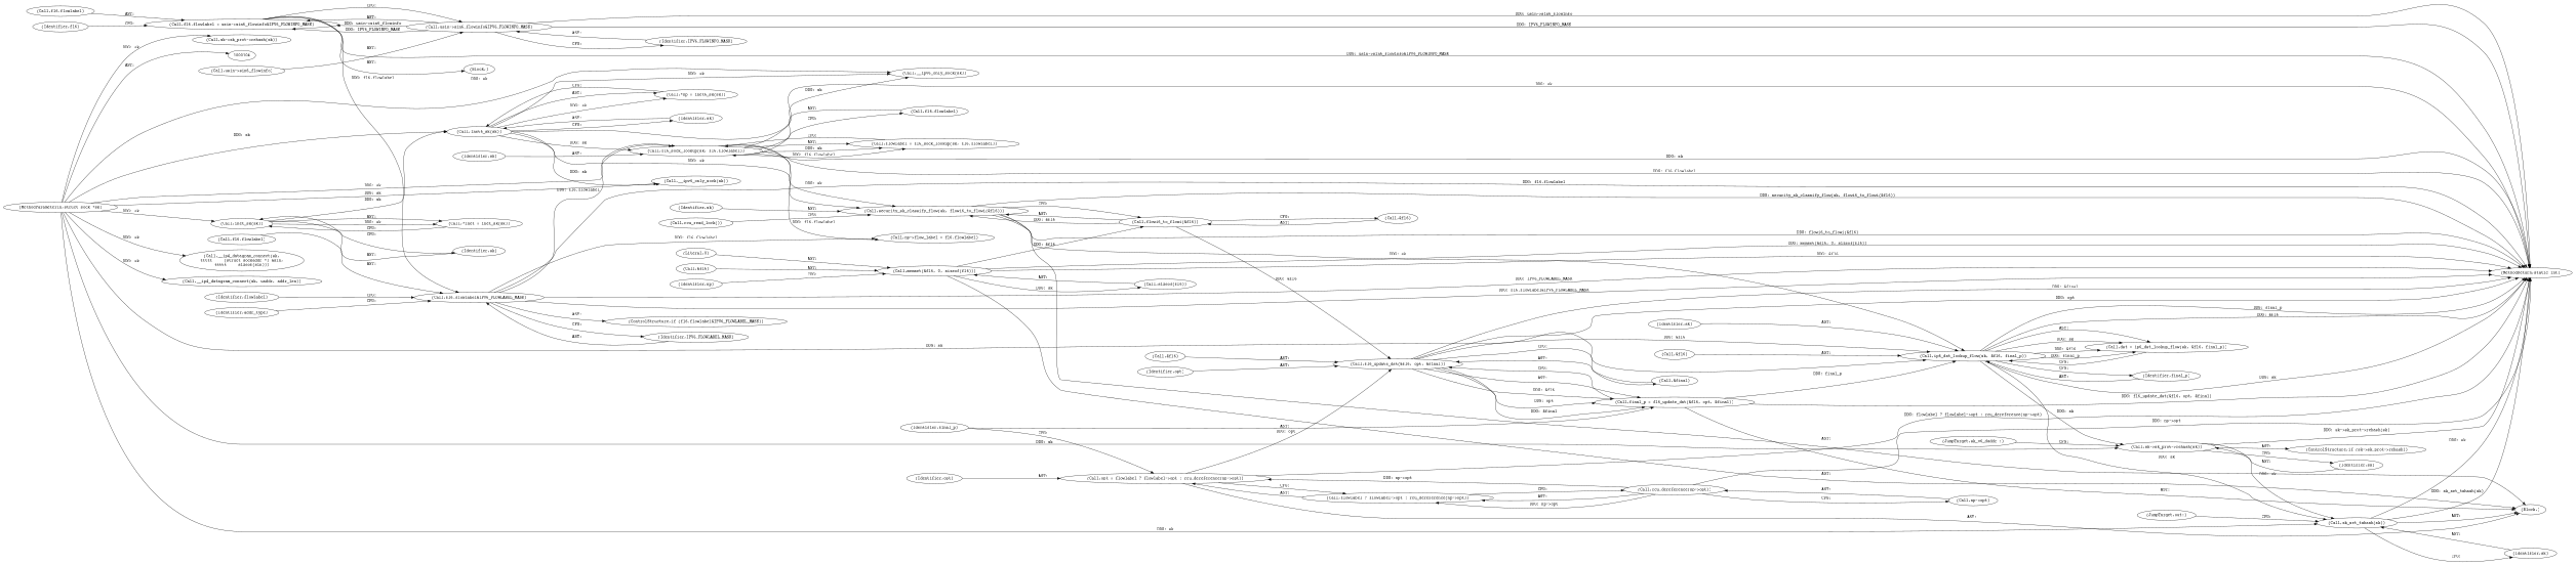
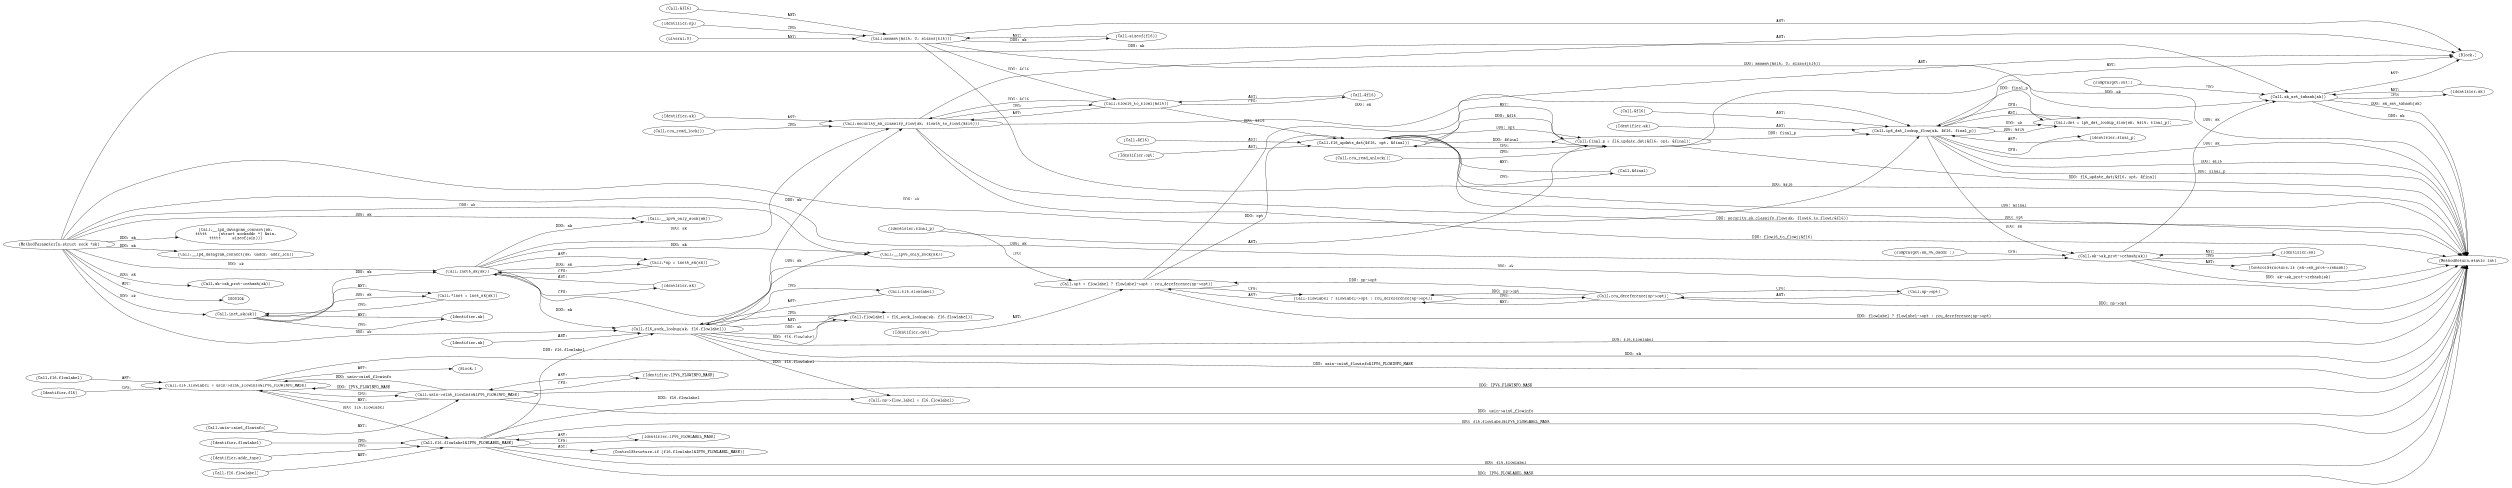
  digraph {
    fontname="Courier Prime"
    rankdir=LR
    node [fontname="Courier Prime"]
    edge [fontname="Courier Prime"]
    n1 [label="(Call,sk_set_txhash(sk))"]
    n2 [label="(MethodReturn,static int)"]
    n3 [label="(Block,)"]
    n4 [label="(Identifier,sk)"]
    n5 [label="(Call,ip6_dst_lookup_flow(sk, &fl6, final_p))"]
    n6 [label="(Call,sk->sk_prot->rehash(sk))"]
    n7 [label="(Call,dst = ip6_dst_lookup_flow(sk, &fl6, final_p))"]
    n8 [label="(Identifier,final_p)"]
    n9 [label="(Identifier,sk)"]
    n10 [label="(ControlStructure,if (sk->sk_prot->rehash))"]
    n11 [label="(Call,security_sk_classify_flow(sk, flowi6_to_flowi(&fl6)))"]
    n12 [label="(Call,flowi6_to_flowi(&fl6))"]
    n13 [label="(Call,fl6_update_dst(&fl6, opt, &final))"]
    n14 [label="(Call,&fl6)"]
    n15 [label="(Call,fl6_sock_lookup(sk, fl6.flowlabel))"]
    n16 [label="(Call,fl6.flowlabel)"]
    n17 [label="(Call,flowlabel = fl6_sock_lookup(sk, fl6.flowlabel))"]
    n18 [label="(Call,__ipv6_only_sock(sk))"]
    n19 [label="(Call,np->flow_label = fl6.flowlabel)"]
    n20 [label="(Call,inet6_sk(sk))"]
    n21 [label="(Call,*np = inet6_sk(sk))"]
    n22 [label="(Identifier,sk)"]
    n23 [label="(Call,__ipv6_only_sock(sk))"]
    n24 [label="(Call,inet_sk(sk))"]
    n25 [label="(Call,*inet = inet_sk(sk))"]
    n26 [label="(Identifier,sk)"]
    n27 [label="(MethodParameterIn,struct sock *sk)"]
    n28 [label="(Call,__ip4_datagram_connect(sk,\n\t\t\t\t\t     (struct sockaddr *) &sin,\n\t\t\t\t\t     sizeof(sin)))"]
    n29 [label="(Call,__ip4_datagram_connect(sk, uaddr, addr_len))"]
    n30 [label="(Call,sk->sk_prot->rehash(sk))"]
    1000104
    n32 [label="(Call,fl6.flowlabel&IPV6_FLOWLABEL_MASK)"]
    n33 [label="(ControlStructure,if (fl6.flowlabel&IPV6_FLOWLABEL_MASK))"]
    n34 [label="(Identifier,IPV6_FLOWLABEL_MASK)"]
    n35 [label="(Call,fl6.flowlabel = usin->sin6_flowinfo&IPV6_FLOWINFO_MASK)"]
    n36 [label="(Call,usin->sin6_flowinfo&IPV6_FLOWINFO_MASK)"]
    n37 [label="(Block,)"]
    n38 [label="(Identifier,IPV6_FLOWINFO_MASK)"]
    n39 [label="(Call,final_p = fl6_update_dst(&fl6, opt, &final))"]
    n40 [label="(Call,&final)"]
    n41 [label="(Call,memset(&fl6, 0, sizeof(fl6)))"]
    n42 [label="(Call,sizeof(fl6))"]
    n43 [label="(Call,opt = flowlabel ? flowlabel->opt : rcu_dereference(np->opt))"]
    n44 [label="(Call,flowlabel ? flowlabel->opt : rcu_dereference(np->opt))"]
    n45 [label="(Call,rcu_dereference(np->opt))"]
    n46 [label="(Call,np->opt)"]
    n47 [label="(Identifier,final_p)"]
    n48 [label="(Call,fl6.flowlabel)"]
    n49 [label="(Call,fl6.flowlabel)"]
    n50 [label="(Identifier,sk)"]
    n51 [label="(Identifier,opt)"]
    n52 [label="(Call,rcu_read_lock())"]
    n53 [label="(Identifier,flowlabel)"]
    n54 [label="(Identifier,fl6)"]
    n55 [label="(Literal,0)"]
    n56 [label="(Identifier,addr_type)"]
    n57 [label="(JumpTarget,sk_v6_daddr :)"]
    n58 [label="(Call,&fl6)"]
    n59 [label="(Call,&fl6)"]
    n60 [label="(Identifier,np)"]
+   n61 [label="(Call,rcu_read_unlock())"]
    n62 [label="(Identifier,sk)"]
    n63 [label="(Identifier,sk)"]
    n64 [label="(Identifier,opt)"]
    n65 [label="(JumpTarget,out:)"]
    n66 [label="(Call,usin->sin6_flowinfo)"]
    n67 [label="(Call,&fl6)"]
    n1 -> n2 [label="DDG: sk"]
    n1 -> n2 [label="DDG: sk_set_txhash(sk)"]
    n1 -> n3 [label="AST: "]
    n1 -> n4 [label="CFG: "]
    n4 -> n1 [label="AST: "]
    n5 -> n1 [label="DDG: sk"]
    n5 -> n2 [label="DDG: final_p"]
    n5 -> n2 [label="DDG: &fl6"]
    n5 -> n2 [label="DDG: sk"]
    n5 -> n6 [label="DDG: sk"]
    n5 -> n7 [label="AST: "]
    n5 -> n7 [label="DDG: sk"]
    n5 -> n7 [label="DDG: &fl6"]
    n5 -> n7 [label="DDG: final_p"]
    n5 -> n8 [label="CFG: "]
    n6 -> n1 [label="DDG: sk"]
    n6 -> n2 [label="DDG: sk->sk_prot->rehash(sk)"]
    n6 -> n9 [label="CFG: "]
    n6 -> n10 [label="AST: "]
    n7 -> n5 [label="CFG: "]
    n8 -> n5 [label="AST: "]
    n9 -> n6 [label="AST: "]
    n11 -> n2 [label="DDG: flowi6_to_flowi(&fl6)"]
    n11 -> n2 [label="DDG: security_sk_classify_flow(sk, flowi6_to_flowi(&fl6))"]
    n11 -> n3 [label="AST: "]
    n11 -> n5 [label="DDG: sk"]
    n11 -> n12 [label="CFG: "]
    n12 -> n11 [label="AST: "]
    n12 -> n11 [label="DDG: &fl6"]
    n12 -> n13 [label="DDG: &fl6"]
    n12 -> n14 [label="CFG: "]
    n13 -> n2 [label="DDG: &final"]
    n13 -> n2 [label="DDG: opt"]
-   n13 -> n5 [label="DDG: &fl6"]
    n13 -> n39 [label="AST: "]
    n13 -> n39 [label="DDG: &fl6"]
    n13 -> n39 [label="DDG: opt"]
    n13 -> n39 [label="DDG: &final"]
    n13 -> n40 [label="CFG: "]
    n14 -> n12 [label="AST: "]
    n15 -> n2 [label="DDG: sk"]
    n15 -> n2 [label="DDG: fl6.flowlabel"]
    n15 -> n11 [label="DDG: sk"]
    n15 -> n16 [label="CFG: "]
    n15 -> n17 [label="AST: "]
    n15 -> n17 [label="DDG: sk"]
    n15 -> n17 [label="DDG: fl6.flowlabel"]
    n15 -> n18 [label="DDG: sk"]
    n15 -> n19 [label="DDG: fl6.flowlabel"]
    n16 -> n15 [label="AST: "]
    n17 -> n15 [label="CFG: "]
    n20 -> n2 [label="DDG: sk"]
    n20 -> n11 [label="DDG: sk"]
    n20 -> n15 [label="DDG: sk"]
    n20 -> n18 [label="DDG: sk"]
    n20 -> n21 [label="AST: "]
    n20 -> n21 [label="DDG: sk"]
    n20 -> n22 [label="CFG: "]
    n20 -> n23 [label="DDG: sk"]
    n21 -> n20 [label="CFG: "]
    n22 -> n20 [label="AST: "]
    n24 -> n20 [label="DDG: sk"]
    n24 -> n25 [label="AST: "]
    n24 -> n25 [label="DDG: sk"]
    n24 -> n26 [label="CFG: "]
    n25 -> n24 [label="CFG: "]
    n26 -> n24 [label="AST: "]
    n27 -> n1 [label="DDG: sk"]
    n27 -> n5 [label="DDG: sk"]
    n27 -> n6 [label="DDG: sk"]
    n27 -> n15 [label="DDG: sk"]
    n27 -> n18 [label="DDG: sk"]
    n27 -> n20 [label="DDG: sk"]
    n27 -> n23 [label="DDG: sk"]
    n27 -> n24 [label="DDG: sk"]
    n27 -> n28 [label="DDG: sk"]
    n27 -> n29 [label="DDG: sk"]
    n27 -> n30 [label="DDG: sk"]
    n27 -> 1000104 [label="AST: "]
    n32 -> n2 [label="DDG: fl6.flowlabel&IPV6_FLOWLABEL_MASK"]
    n32 -> n2 [label="DDG: fl6.flowlabel"]
    n32 -> n2 [label="DDG: IPV6_FLOWLABEL_MASK"]
    n32 -> n15 [label="DDG: fl6.flowlabel"]
    n32 -> n19 [label="DDG: fl6.flowlabel"]
    n32 -> n33 [label="AST: "]
    n32 -> n34 [label="CFG: "]
    n34 -> n32 [label="AST: "]
    n35 -> n2 [label="DDG: usin->sin6_flowinfo&IPV6_FLOWINFO_MASK"]
    n35 -> n32 [label="DDG: fl6.flowlabel"]
    n35 -> n36 [label="CFG: "]
    n35 -> n37 [label="AST: "]
    n36 -> n2 [label="DDG: usin->sin6_flowinfo"]
    n36 -> n2 [label="DDG: IPV6_FLOWINFO_MASK"]
    n36 -> n35 [label="AST: "]
    n36 -> n35 [label="DDG: usin->sin6_flowinfo"]
    n36 -> n35 [label="DDG: IPV6_FLOWINFO_MASK"]
    n36 -> n38 [label="CFG: "]
    n38 -> n36 [label="AST: "]
    n39 -> n2 [label="DDG: fl6_update_dst(&fl6, opt, &final)"]
    n39 -> n3 [label="AST: "]
    n39 -> n5 [label="DDG: final_p"]
    n39 -> n13 [label="CFG: "]
    n40 -> n13 [label="AST: "]
    n41 -> n2 [label="DDG: memset(&fl6, 0, sizeof(fl6))"]
    n41 -> n2 [label="DDG: &fl6"]
    n41 -> n3 [label="AST: "]
    n41 -> n12 [label="DDG: &fl6"]
    n41 -> n42 [label="DDG: sk"]
    n42 -> n41 [label="AST: "]
    n43 -> n2 [label="DDG: flowlabel ? flowlabel->opt : rcu_dereference(np->opt)"]
    n43 -> n3 [label="AST: "]
    n43 -> n13 [label="DDG: opt"]
    n43 -> n44 [label="CFG: "]
    n44 -> n43 [label="AST: "]
    n44 -> n45 [label="CFG: "]
    n45 -> n2 [label="DDG: np->opt"]
    n45 -> n43 [label="DDG: np->opt"]
    n45 -> n44 [label="AST: "]
    n45 -> n44 [label="DDG: np->opt"]
    n45 -> n46 [label="CFG: "]
    n46 -> n45 [label="AST: "]
    n47 -> n39 [label="AST: "]
    n47 -> n43 [label="CFG: "]
    n48 -> n32 [label="AST: "]
    n49 -> n35 [label="AST: "]
    n50 -> n11 [label="AST: "]
    n51 -> n43 [label="AST: "]
    n52 -> n11 [label="CFG: "]
    n53 -> n32 [label="CFG: "]
    n54 -> n35 [label="CFG: "]
    n55 -> n41 [label="AST: "]
    n56 -> n32 [label="CFG: "]
    n57 -> n6 [label="CFG: "]
    n58 -> n41 [label="AST: "]
    n59 -> n5 [label="AST: "]
    n60 -> n41 [label="CFG: "]
+   n61 -> n39 [label="CFG: "]
    n62 -> n15 [label="AST: "]
    n63 -> n5 [label="AST: "]
    n64 -> n13 [label="AST: "]
    n65 -> n1 [label="CFG: "]
    n66 -> n36 [label="AST: "]
    n67 -> n13 [label="AST: "]
  }
